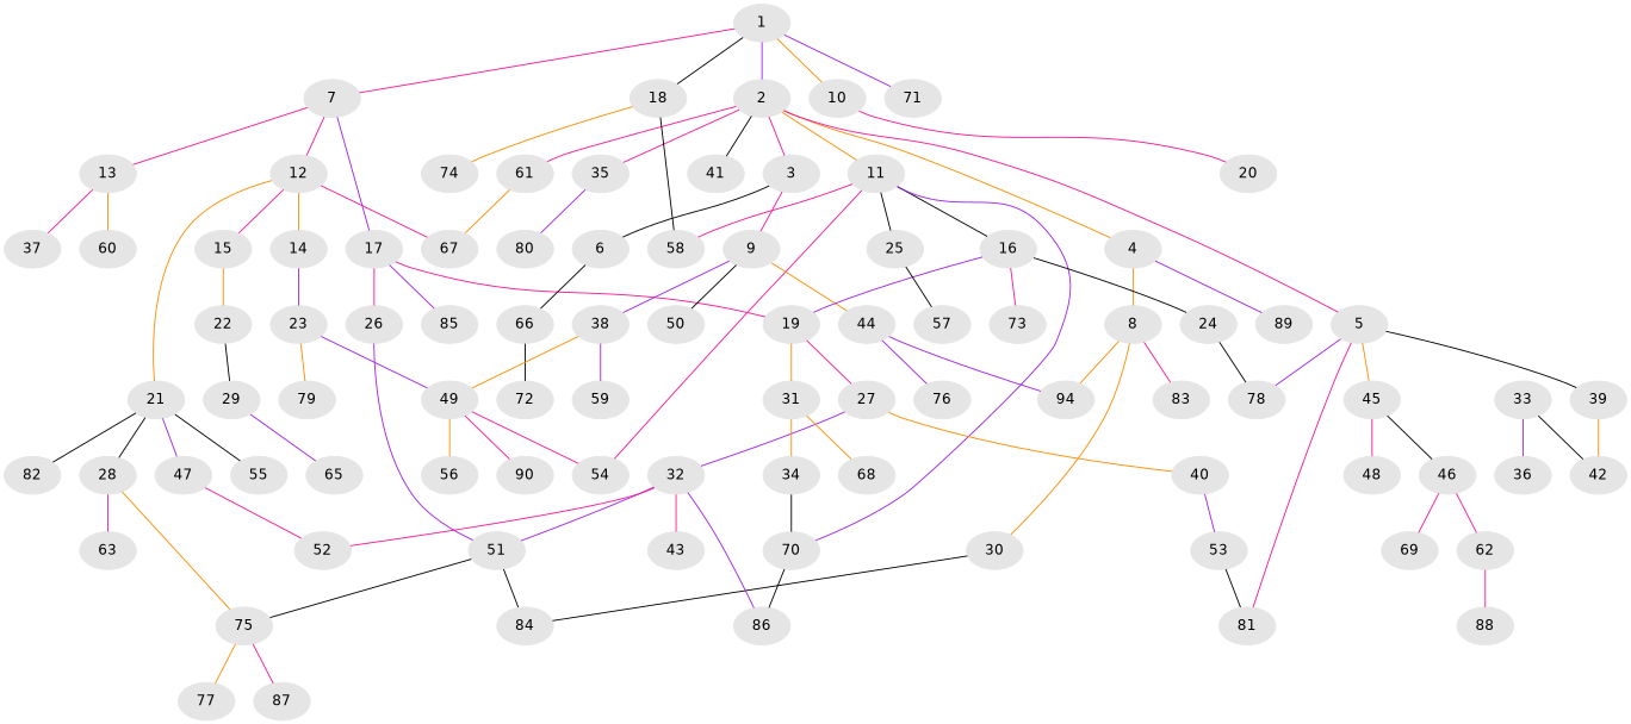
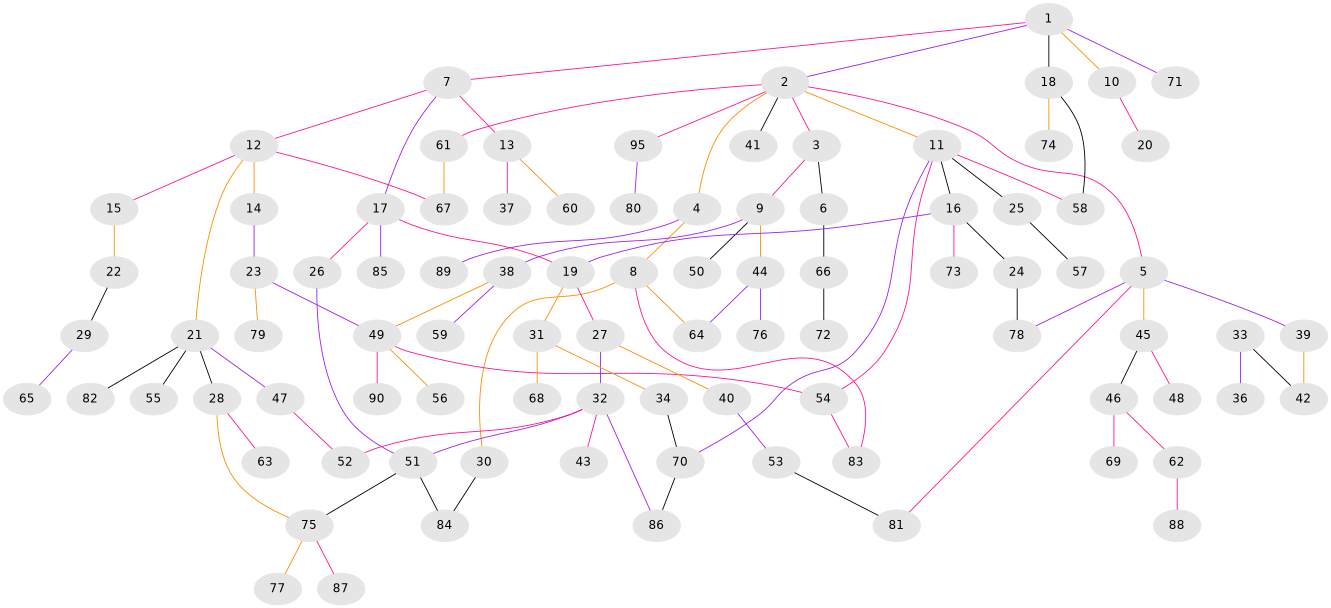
  graph {
    fontname="DejaVu Sans"
    node [color=gray90 fontname="DejaVu Sans" style=filled]
    edge [color=deeppink fontname="DejaVu Sans"]
    1
    2
    7
    10
    18
    71
    3
    4
    5
    11
-   35
+   35 [label=95]
    41
    61
    12
    13
    17
    20
    58
    74
    6
    9
    8
    89
    39
    45
    78
    81
    16
    25
    54
    70
    80
    67
    66
    38
    44
    50
    33
    36
    42
    30
-   64 [label=94]
+   64
    83
    46
    48
    72
    14
    15
    21
    37
    60
    19
    26
    85
    84
    49
    59
    76
    24
    73
    57
    86
    23
    22
    28
    47
    55
    82
    79
    29
    27
    31
    51
    32
    40
    34
    68
    63
    75
    52
    65
    56
    90
    43
    53
    77
    87
    62
    69
    88
    1 -- 2 [color=purple]
    1 -- 7
    1 -- 10 [color=darkorange]
    1 -- 18 [color=black]
    1 -- 71 [color=purple]
    2 -- 3
    2 -- 4 [color=darkorange]
    2 -- 5
    2 -- 11 [color=darkorange]
    2 -- 35
    2 -- 41 [color=black]
    2 -- 61
    7 -- 12
    7 -- 13
    7 -- 17 [color=purple]
    10 -- 20
    18 -- 58 [color=black]
    18 -- 74 [color=darkorange]
    3 -- 6 [color=black]
    3 -- 9
    4 -- 8 [color=darkorange]
    4 -- 89 [color=purple]
-   5 -- 39 [color=black]
+   5 -- 39 [color=purple]
    5 -- 45 [color=darkorange]
    5 -- 78 [color=purple]
    5 -- 81
    11 -- 58
    11 -- 16 [color=black]
    11 -- 25 [color=black]
    11 -- 54
    11 -- 70 [color=purple]
    35 -- 80 [color=purple]
    61 -- 67 [color=darkorange]
    12 -- 67
    12 -- 14 [color=darkorange]
    12 -- 15
    12 -- 21 [color=darkorange]
    13 -- 37
    13 -- 60 [color=darkorange]
    17 -- 19
    17 -- 26
    17 -- 85 [color=purple]
    6 -- 66 [color=black]
    9 -- 38 [color=purple]
    9 -- 44 [color=darkorange]
    9 -- 50 [color=black]
    8 -- 30 [color=darkorange]
    8 -- 64 [color=darkorange]
    8 -- 83
    39 -- 42 [color=darkorange]
    45 -- 46 [color=black]
    45 -- 48
    16 -- 19 [color=purple]
    16 -- 24 [color=black]
    16 -- 73
    25 -- 57 [color=black]
+   54 -- 83
    70 -- 86 [color=black]
    66 -- 72 [color=black]
    38 -- 49 [color=darkorange]
    38 -- 59 [color=purple]
    44 -- 64 [color=purple]
    44 -- 76 [color=purple]
    33 -- 36 [color=purple]
    33 -- 42 [color=black]
    30 -- 84 [color=black]
    46 -- 62
    46 -- 69
    14 -- 23 [color=purple]
    15 -- 22 [color=darkorange]
    21 -- 28 [color=black]
    21 -- 47 [color=purple]
    21 -- 55 [color=black]
    21 -- 82 [color=black]
    19 -- 27
    19 -- 31 [color=darkorange]
    26 -- 51 [color=purple]
    49 -- 54
    49 -- 56 [color=darkorange]
    49 -- 90
    24 -- 78 [color=black]
    23 -- 49 [color=purple]
    23 -- 79 [color=darkorange]
    22 -- 29 [color=black]
    28 -- 63
    28 -- 75 [color=darkorange]
    47 -- 52
    29 -- 65 [color=purple]
    27 -- 32 [color=purple]
    27 -- 40 [color=darkorange]
    31 -- 34 [color=darkorange]
    31 -- 68 [color=darkorange]
    51 -- 84 [color=black]
    51 -- 75 [color=black]
    32 -- 86 [color=purple]
    32 -- 51 [color=purple]
    32 -- 52
    32 -- 43
    40 -- 53 [color=purple]
    34 -- 70 [color=black]
    75 -- 77 [color=darkorange]
    75 -- 87
    53 -- 81 [color=black]
    62 -- 88
  }
